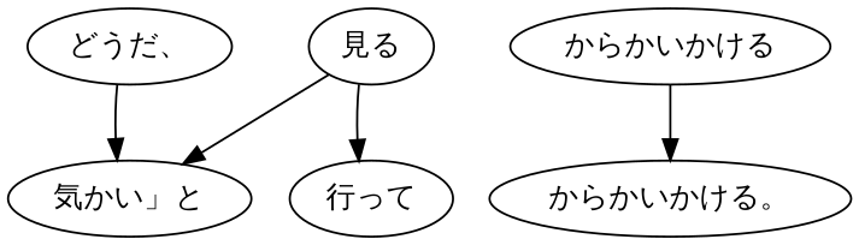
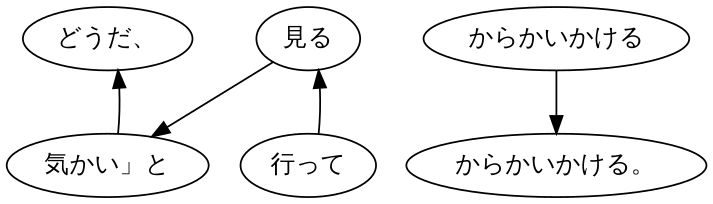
  digraph {
    fontname=Nunito
    node [fontname=Nunito]
    edge [fontname=Nunito]
    n1 [label="どうだ、"]
    n2 [label="気かい」と"]
    n3 [label="行って"]
    n4 [label="見る"]
    n5 [label="からかいかける。"]
    n6 [label="からかいかける"]
-   n1 -> n2
-   n4 -> n3
+   n2 -> n1
+   n3 -> n4
    n4 -> n2
    n6 -> n5
  }
